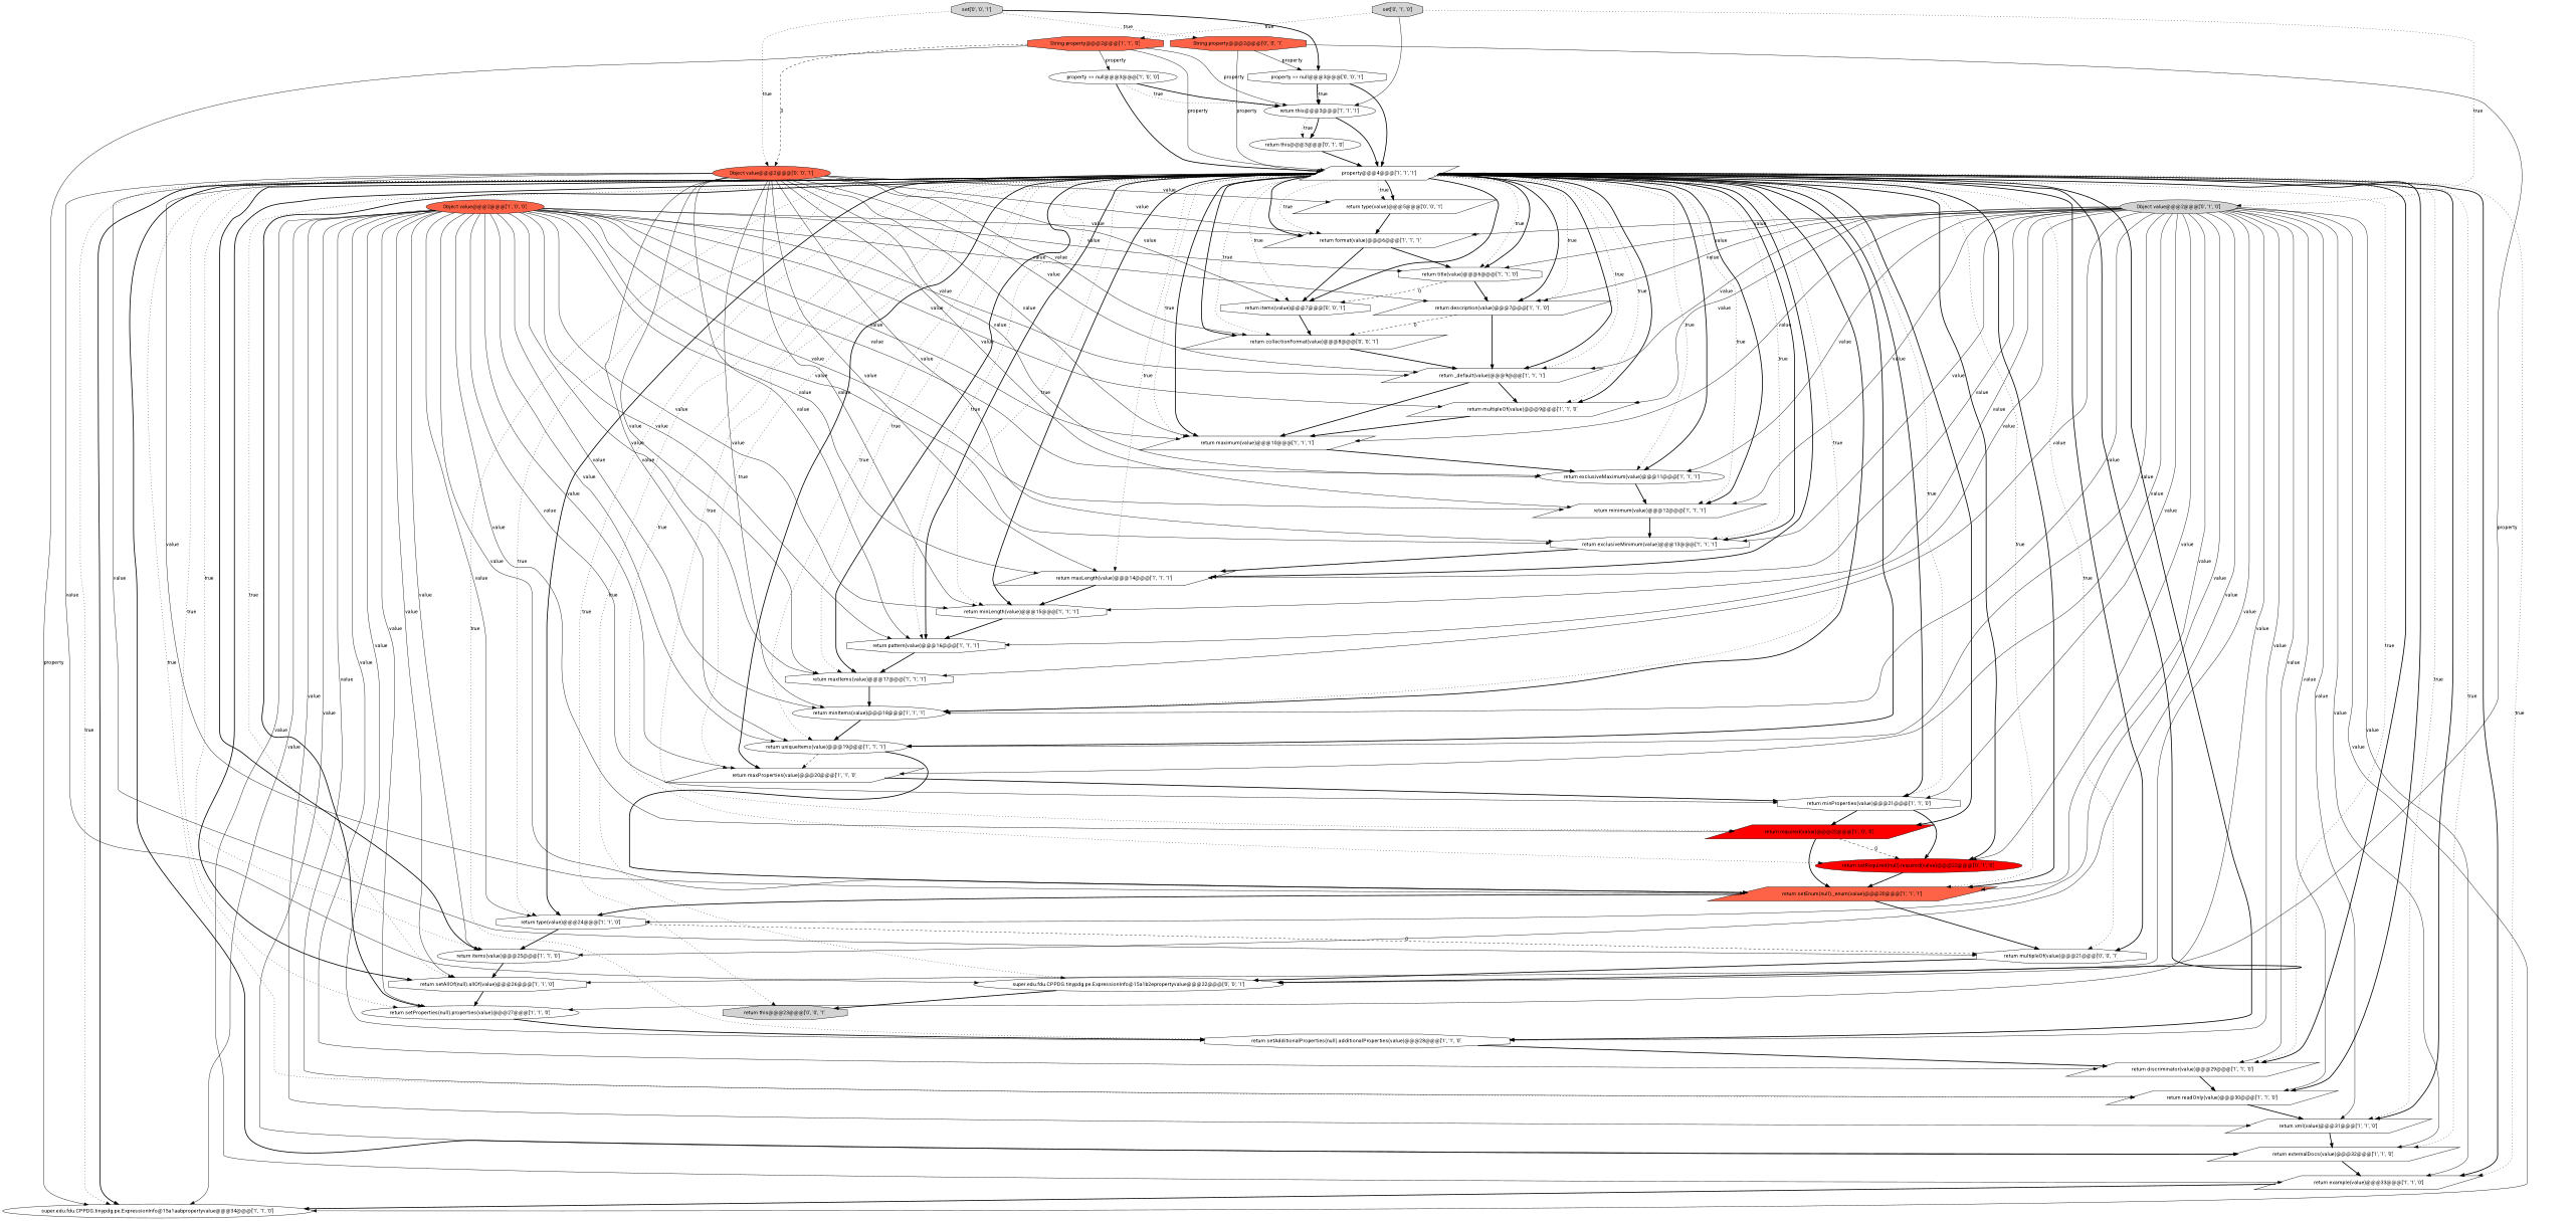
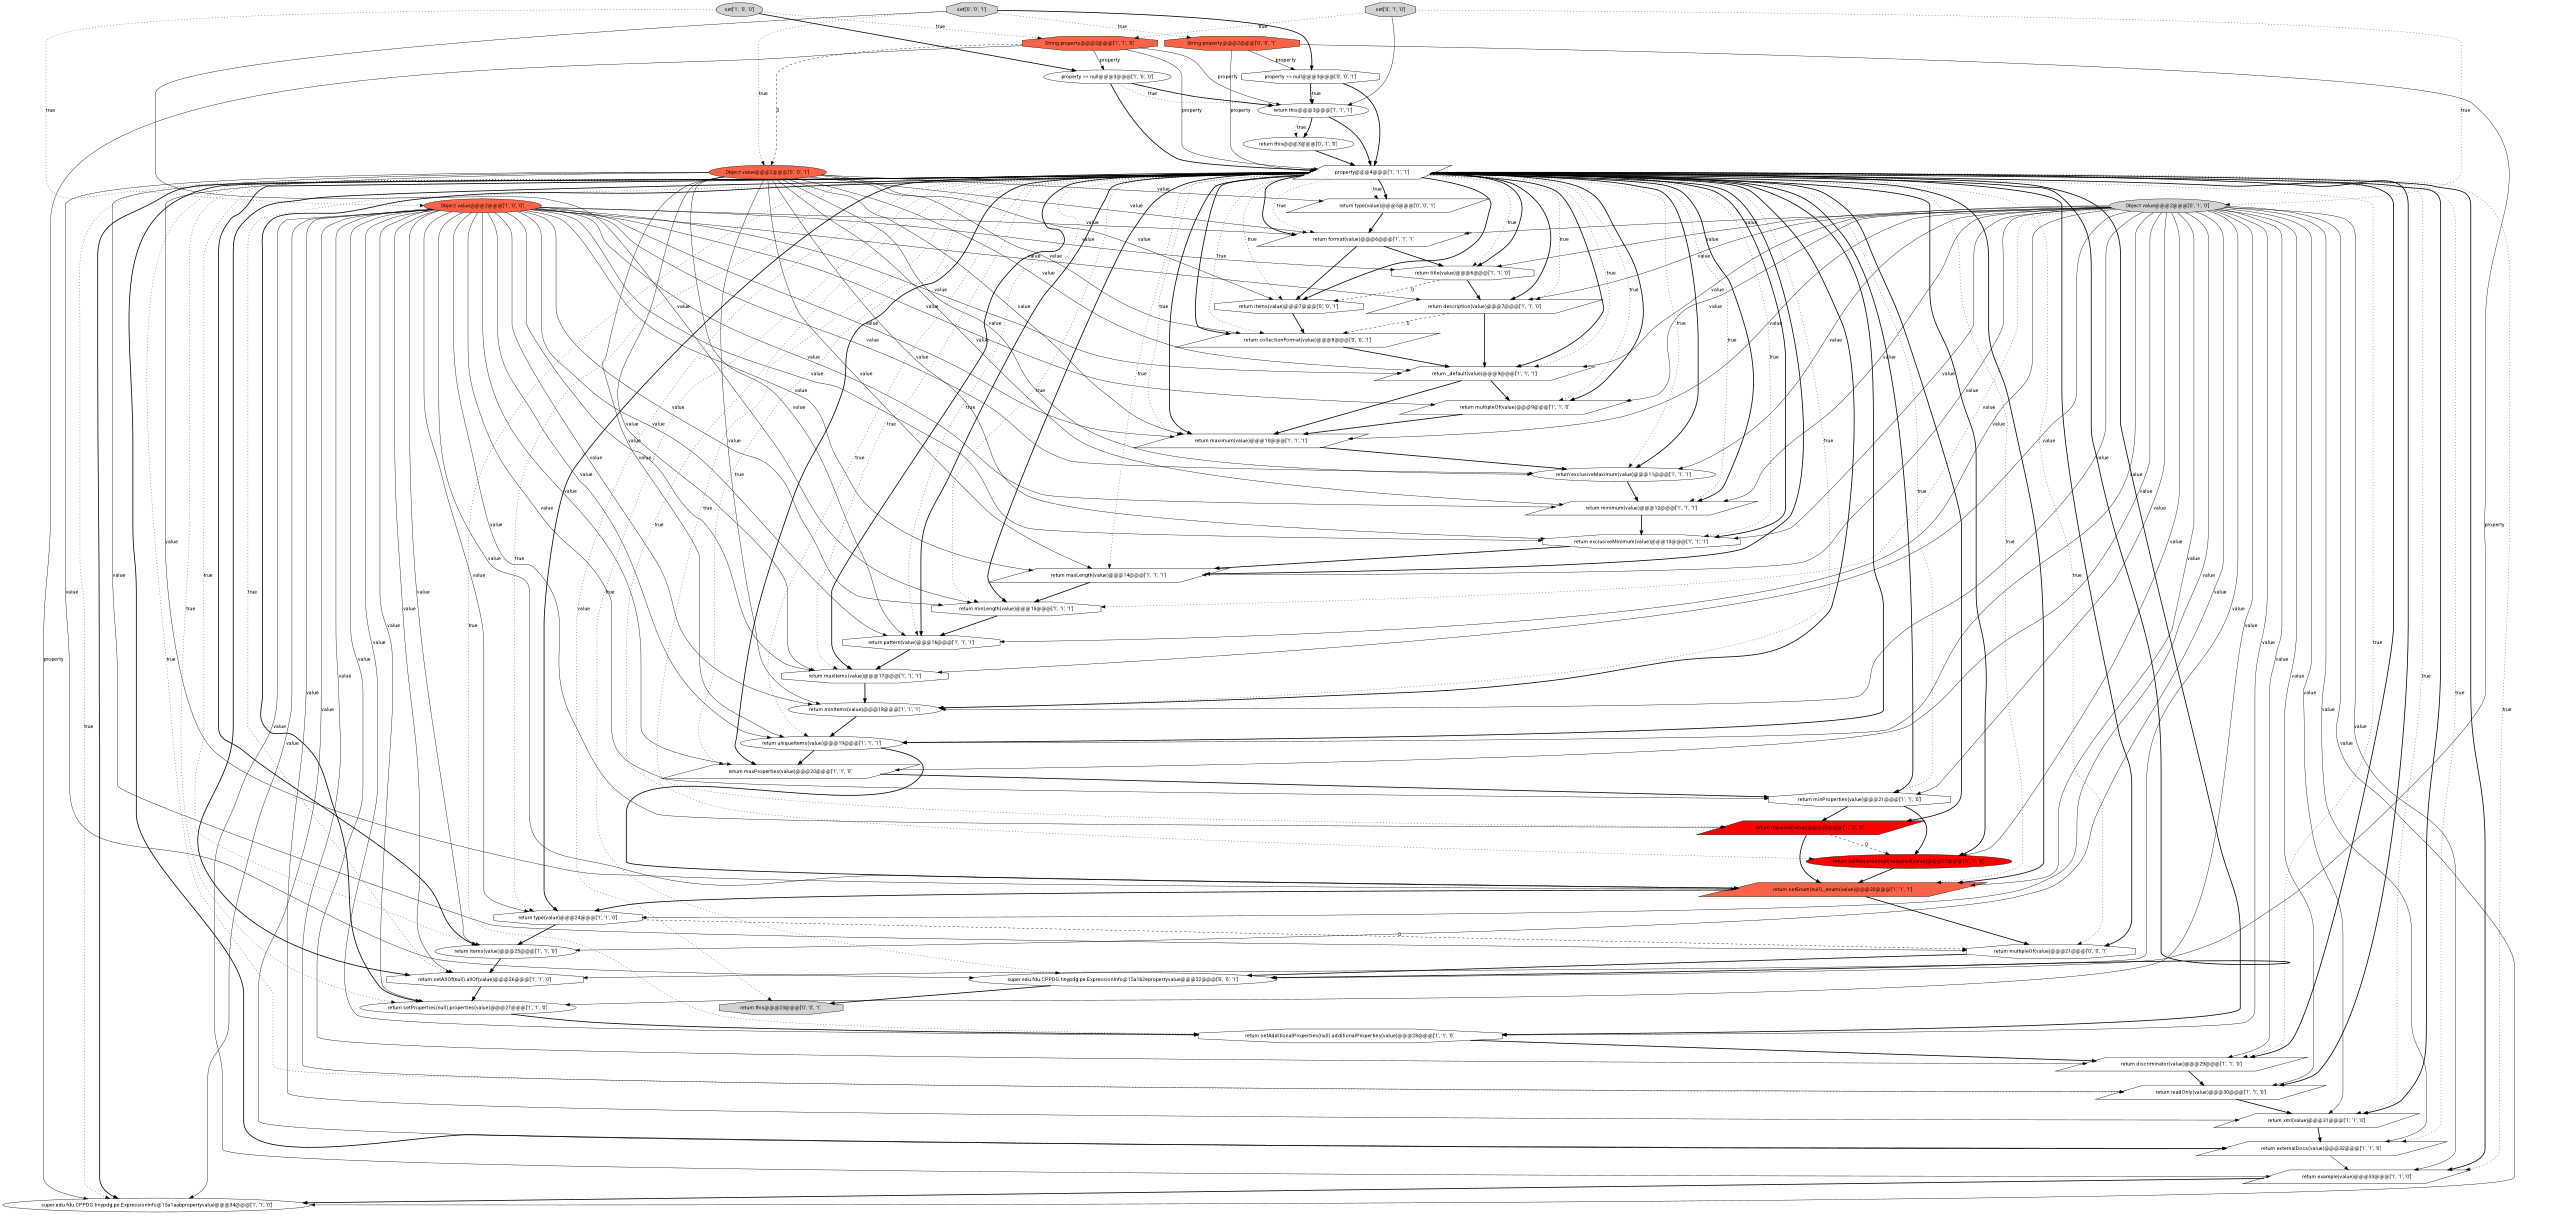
  digraph {
    fontname=Roboto
    node [fillcolor=white fontname=Roboto shape=parallelogram style=filled]
    edge [fontname=Roboto style=solid]
    n1 [label="property@@@4@@@['1', '1', '1']"]
    n2 [label="return maxItems(value)@@@17@@@['1', '1', '1']" shape=octagon]
    n3 [label="return xml(value)@@@31@@@['1', '1', '0']"]
    n4 [label="return setAllOf(null).allOf(value)@@@26@@@['1', '1', '0']" shape=octagon]
    n5 [fillcolor=red label="return setRequired(null).required(value)@@@22@@@['0', '1', '0']" shape=ellipse]
    n6 [label="return type(value)@@@24@@@['1', '1', '0']" shape=octagon]
    n7 [label="return discriminator(value)@@@29@@@['1', '1', '0']"]
    n8 [label="return multipleOf(value)@@@21@@@['0', '0', '1']" shape=octagon]
    n9 [label="return exclusiveMaximum(value)@@@11@@@['1', '1', '1']" shape=ellipse]
    n10 [label="return exclusiveMinimum(value)@@@13@@@['1', '1', '1']" shape=octagon]
    n11 [label="return setAdditionalProperties(null).additionalProperties(value)@@@28@@@['1', '1', '0']" shape=octagon]
    n12 [label="return items(value)@@@7@@@['0', '0', '1']" shape=octagon]
    n13 [label="return uniqueItems(value)@@@19@@@['1', '1', '1']" shape=ellipse]
    n14 [label="return minProperties(value)@@@21@@@['1', '1', '0']" shape=octagon]
    n15 [label="super.edu.fdu.CPPDG.tinypdg.pe.ExpressionInfo@15a1aabpropertyvalue@@@34@@@['1', '1', '0']" shape=ellipse]
    n16 [label="return minItems(value)@@@18@@@['1', '1', '1']" shape=ellipse]
    n17 [label="return externalDocs(value)@@@32@@@['1', '1', '0']"]
    n18 [label="return description(value)@@@7@@@['1', '1', '0']"]
    n19 [label="return minLength(value)@@@15@@@['1', '1', '1']" shape=octagon]
    n20 [label="return maxLength(value)@@@14@@@['1', '1', '1']"]
    n21 [label="return _default(value)@@@9@@@['1', '1', '1']"]
    n22 [label="return collectionFormat(value)@@@8@@@['0', '0', '1']"]
    n23 [label="return example(value)@@@33@@@['1', '1', '0']"]
    n24 [label="return setProperties(null).properties(value)@@@27@@@['1', '1', '0']" shape=ellipse]
    n25 [fillcolor=lightgray label="return this@@@23@@@['0', '0', '1']" shape=octagon]
    n26 [label="return items(value)@@@25@@@['1', '1', '0']" shape=ellipse]
    n27 [fillcolor=tomato label="return setEnum(null)._enum(value)@@@20@@@['1', '1', '1']"]
    n28 [label="return maximum(value)@@@10@@@['1', '1', '1']"]
    n29 [label="super.edu.fdu.CPPDG.tinypdg.pe.ExpressionInfo@15a1b2epropertyvalue@@@22@@@['0', '0', '1']" shape=ellipse]
    n30 [label="return format(value)@@@6@@@['1', '1', '1']"]
    n31 [label="return pattern(value)@@@16@@@['1', '1', '1']" shape=octagon]
    n32 [label="return type(value)@@@5@@@['0', '0', '1']"]
    n33 [label="return multipleOf(value)@@@9@@@['1', '1', '0']"]
    n34 [label="return maxProperties(value)@@@20@@@['1', '1', '0']"]
    n35 [label="return minimum(value)@@@12@@@['1', '1', '1']"]
    n36 [label="return title(value)@@@6@@@['1', '1', '0']" shape=octagon]
    n37 [label="return readOnly(value)@@@30@@@['1', '1', '0']"]
    n38 [fillcolor=red label="return required(value)@@@22@@@['1', '0', '0']"]
    n39 [fillcolor=tomato label="Object value@@@2@@@['0', '0', '1']" shape=ellipse]
    n40 [label="property == null@@@3@@@['0', '0', '1']" shape=octagon]
    n41 [label="return this@@@3@@@['1', '1', '1']" shape=ellipse]
    n42 [label="return this@@@3@@@['0', '1', '0']" shape=ellipse]
    n43 [fillcolor=lightgray label="set['0', '1', '0']" shape=octagon]
    n44 [fillcolor=tomato label="String property@@@2@@@['1', '1', '0']" shape=octagon]
    n45 [fillcolor=lightgray label="Object value@@@2@@@['0', '1', '0']" shape=ellipse]
    n46 [label="property == null@@@3@@@['1', '0', '0']" shape=ellipse]
    n47 [fillcolor=tomato label="String property@@@2@@@['0', '0', '1']" shape=octagon]
+   n48 [fillcolor=lightgray label="set['1', '0', '0']" shape=ellipse]
    n49 [fillcolor=tomato label="Object value@@@2@@@['1', '0', '0']" shape=ellipse]
    n50 [fillcolor=lightgray label="set['0', '0', '1']" shape=octagon]
    n1 -> n2 [label=true style=dotted]
    n1 -> n2 [style=bold]
    n1 -> n3 [label=true style=dotted]
    n1 -> n3 [style=bold]
    n1 -> n4 [style=bold]
    n1 -> n4 [label=true style=dotted]
    n1 -> n5 [style=bold]
    n1 -> n5 [label=true style=dotted]
    n1 -> n6 [label=true style=dotted]
    n1 -> n6 [style=bold]
    n1 -> n7 [label=true style=dotted]
    n1 -> n7 [style=bold]
    n1 -> n8 [label=true style=dotted]
    n1 -> n8 [style=bold]
    n1 -> n9 [label=true style=dotted]
    n1 -> n9 [style=bold]
    n1 -> n10 [label=true style=dotted]
    n1 -> n10 [style=bold]
    n1 -> n11 [label=true style=dotted]
    n1 -> n11 [style=bold]
    n1 -> n12 [label=true style=dotted]
    n1 -> n12 [style=bold]
    n1 -> n13 [style=bold]
    n1 -> n13 [label=true style=dotted]
    n1 -> n14 [style=bold]
    n1 -> n14 [label=true style=dotted]
    n1 -> n15 [label=true style=dotted]
    n1 -> n15 [style=bold]
    n1 -> n16 [label=true style=dotted]
    n1 -> n16 [style=bold]
    n1 -> n17 [style=bold]
    n1 -> n17 [label=true style=dotted]
    n1 -> n18 [style=bold]
    n1 -> n18 [label=true style=dotted]
    n1 -> n19 [label=true style=dotted]
    n1 -> n19 [style=bold]
    n1 -> n20 [style=bold]
    n1 -> n20 [label=true style=dotted]
    n1 -> n21 [style=bold]
    n1 -> n21 [label=true style=dotted]
    n1 -> n22 [style=bold]
    n1 -> n22 [label=true style=dotted]
    n1 -> n23 [style=bold]
    n1 -> n23 [label=true style=dotted]
    n1 -> n24 [label=true style=dotted]
    n1 -> n24 [style=bold]
-   n1 -> n25 [label=true style=dotted]
+   n1 -> n25 [label=value style=dotted]
    n1 -> n26 [style=bold]
    n1 -> n26 [label=true style=dotted]
    n1 -> n27 [label=true style=dotted]
    n1 -> n27 [style=bold]
    n1 -> n28 [label=true style=dotted]
    n1 -> n28 [style=bold]
    n1 -> n29 [style=bold]
    n1 -> n29 [label=true style=dotted]
    n1 -> n30 [style=bold]
    n1 -> n30 [label=true style=dotted]
    n1 -> n31 [label=true style=dotted]
    n1 -> n31 [style=bold]
    n1 -> n32 [label=true style=dotted]
    n1 -> n32 [style=bold]
    n1 -> n33 [label=true style=dotted]
    n1 -> n33 [style=bold]
    n1 -> n34 [label=true style=dotted]
    n1 -> n34 [style=bold]
    n1 -> n35 [label=true style=dotted]
    n1 -> n35 [style=bold]
    n1 -> n36 [label=true style=dotted]
    n1 -> n36 [style=bold]
    n1 -> n37 [label=true style=dotted]
    n1 -> n37 [style=bold]
    n1 -> n38 [label=true style=dotted]
    n1 -> n38 [style=bold]
    n2 -> n16 [style=bold]
    n3 -> n17 [style=bold]
    n4 -> n24 [style=bold]
    n5 -> n27 [style=bold]
    n6 -> n8 [label=0 style=dashed]
    n6 -> n26 [style=bold]
    n7 -> n37 [style=bold]
    n8 -> n29 [style=bold]
    n9 -> n35 [style=bold]
    n10 -> n20 [style=bold]
    n11 -> n7 [style=bold]
    n12 -> n22 [style=bold]
    n13 -> n27 [style=bold]
-   n13 -> n34 [style=dashed]
+   n13 -> n34 [style=bold]
    n14 -> n5 [style=bold]
    n14 -> n38 [style=bold]
    n16 -> n13 [style=bold]
-   n17 -> n23 [style=bold]
+   n17 -> n23
    n18 -> n21 [style=bold]
    n18 -> n22 [label=0 style=dashed]
    n19 -> n31 [style=bold]
    n20 -> n19 [style=bold]
    n21 -> n28 [style=bold]
    n21 -> n33 [style=bold]
    n22 -> n21 [style=bold]
    n23 -> n15 [style=bold]
    n24 -> n11 [style=bold]
    n26 -> n4 [style=bold]
    n27 -> n6 [style=bold]
    n27 -> n8 [style=bold]
    n28 -> n9 [style=bold]
    n29 -> n25 [style=bold]
    n30 -> n12 [style=bold]
    n30 -> n36 [style=bold]
    n31 -> n2 [style=bold]
    n32 -> n30 [style=bold]
    n33 -> n28 [style=bold]
    n34 -> n14 [style=bold]
    n35 -> n10 [style=bold]
    n36 -> n12 [label=0 style=dashed]
    n36 -> n18 [style=bold]
    n37 -> n3 [style=bold]
    n38 -> n5 [label=0 style=dashed]
    n38 -> n27 [style=bold]
    n39 -> n2 [label=value]
    n39 -> n8 [label=value]
    n39 -> n9 [label=value]
    n39 -> n10 [label=value]
    n39 -> n12 [label=value]
    n39 -> n13 [label=value]
    n39 -> n16 [label=value]
-   n39 -> n19 [label=value]
+   n50 -> n19 [label=value]
    n39 -> n20 [label=value]
    n39 -> n21 [label=value]
    n39 -> n22 [label=value]
    n39 -> n27 [label=value]
    n39 -> n28 [label=value]
    n39 -> n29 [label=value]
    n39 -> n30 [label=value]
    n39 -> n31 [label=value]
    n39 -> n32 [label=value]
    n39 -> n35 [label=value]
    n40 -> n1 [style=bold]
    n40 -> n41 [style=bold]
    n40 -> n41 [label=true style=dotted]
    n41 -> n1 [style=bold]
    n41 -> n42 [style=bold]
    n41 -> n42 [label=true style=dotted]
    n42 -> n1 [style=bold]
    n43 -> n41
    n43 -> n44 [label=true style=dotted]
    n43 -> n45 [label=true style=dotted]
    n44 -> n1 [label=property]
    n44 -> n15 [label=property]
    n44 -> n39 [label=0 style=dashed]
    n44 -> n41 [label=property]
    n44 -> n46 [label=property]
    n45 -> n2 [label=value]
    n45 -> n3 [label=value]
    n45 -> n4 [label=value]
    n45 -> n5 [label=value]
    n45 -> n6 [label=value]
    n45 -> n7 [label=value]
    n45 -> n9 [label=value]
    n45 -> n10 [label=value]
    n45 -> n11 [label=value]
    n45 -> n13 [label=value]
    n45 -> n14 [label=value]
    n45 -> n15 [label=value]
    n45 -> n16 [label=value]
    n45 -> n17 [label=value]
    n45 -> n18 [label=value]
-   n45 -> n19 [label=value]
+   n45 -> n19 [label=value style=dotted]
    n45 -> n20 [label=value]
    n45 -> n21 [label=value]
    n45 -> n23 [label=value]
    n45 -> n24 [label=value]
    n45 -> n26 [label=value]
    n45 -> n27 [label=value]
    n45 -> n28 [label=value]
    n45 -> n30 [label=value]
    n45 -> n31 [label=value]
    n45 -> n33 [label=value]
    n45 -> n34 [label=value]
    n45 -> n35 [label=value]
    n45 -> n36 [label=value]
    n45 -> n37 [label=value]
    n46 -> n1 [style=bold]
    n46 -> n41 [label=true style=dotted]
    n46 -> n41 [style=bold]
    n47 -> n1 [label=property]
    n47 -> n29 [label=property]
    n47 -> n40 [label=property]
+   n48 -> n44 [label=true style=dotted]
+   n48 -> n46 [style=bold]
+   n48 -> n49 [label=true style=dotted]
    n49 -> n2 [label=value]
    n49 -> n3 [label=value]
    n49 -> n4 [label=value]
    n49 -> n6 [label=value]
    n49 -> n7 [label=value]
    n49 -> n9 [label=value]
    n49 -> n10 [label=value]
    n49 -> n11 [label=value]
    n49 -> n13 [label=value]
    n49 -> n14 [label=value]
    n49 -> n15 [label=value]
    n49 -> n16 [label=value]
    n49 -> n17 [label=value]
    n49 -> n18 [label=value]
    n49 -> n19 [label=value]
    n49 -> n20 [label=value]
    n49 -> n21 [label=value]
    n49 -> n23 [label=value]
    n49 -> n24 [label=value]
    n49 -> n26 [label=value]
    n49 -> n27 [label=value]
    n49 -> n28 [label=value]
    n49 -> n30 [label=value]
    n49 -> n31 [label=value]
    n49 -> n33 [label=value]
    n49 -> n34 [label=value]
    n49 -> n35 [label=value]
    n49 -> n36 [label=value]
    n49 -> n37 [label=value]
    n49 -> n38 [label=value]
    n50 -> n39 [label=true style=dotted]
    n50 -> n40 [style=bold]
    n50 -> n47 [label=true style=dotted]
  }
